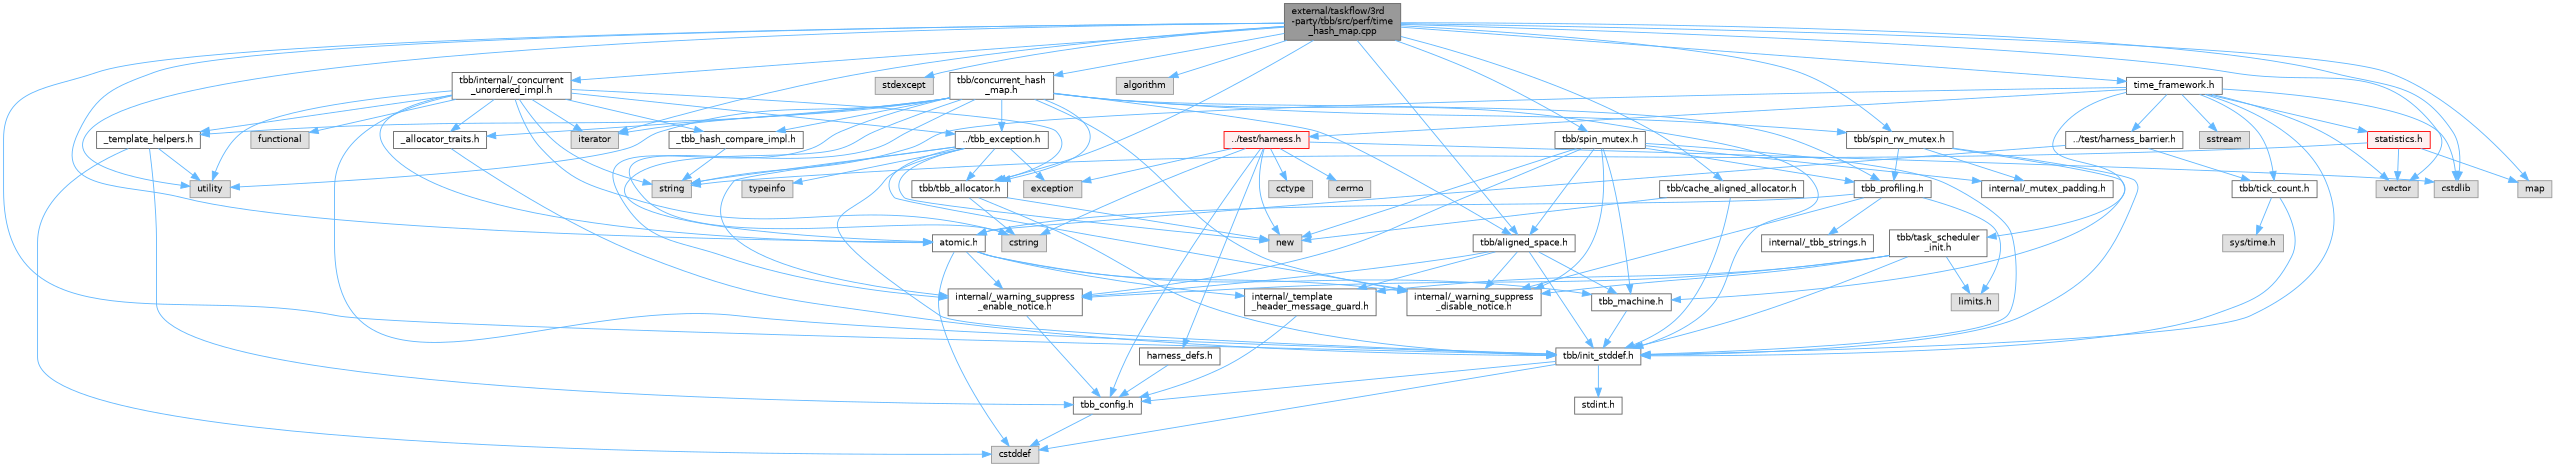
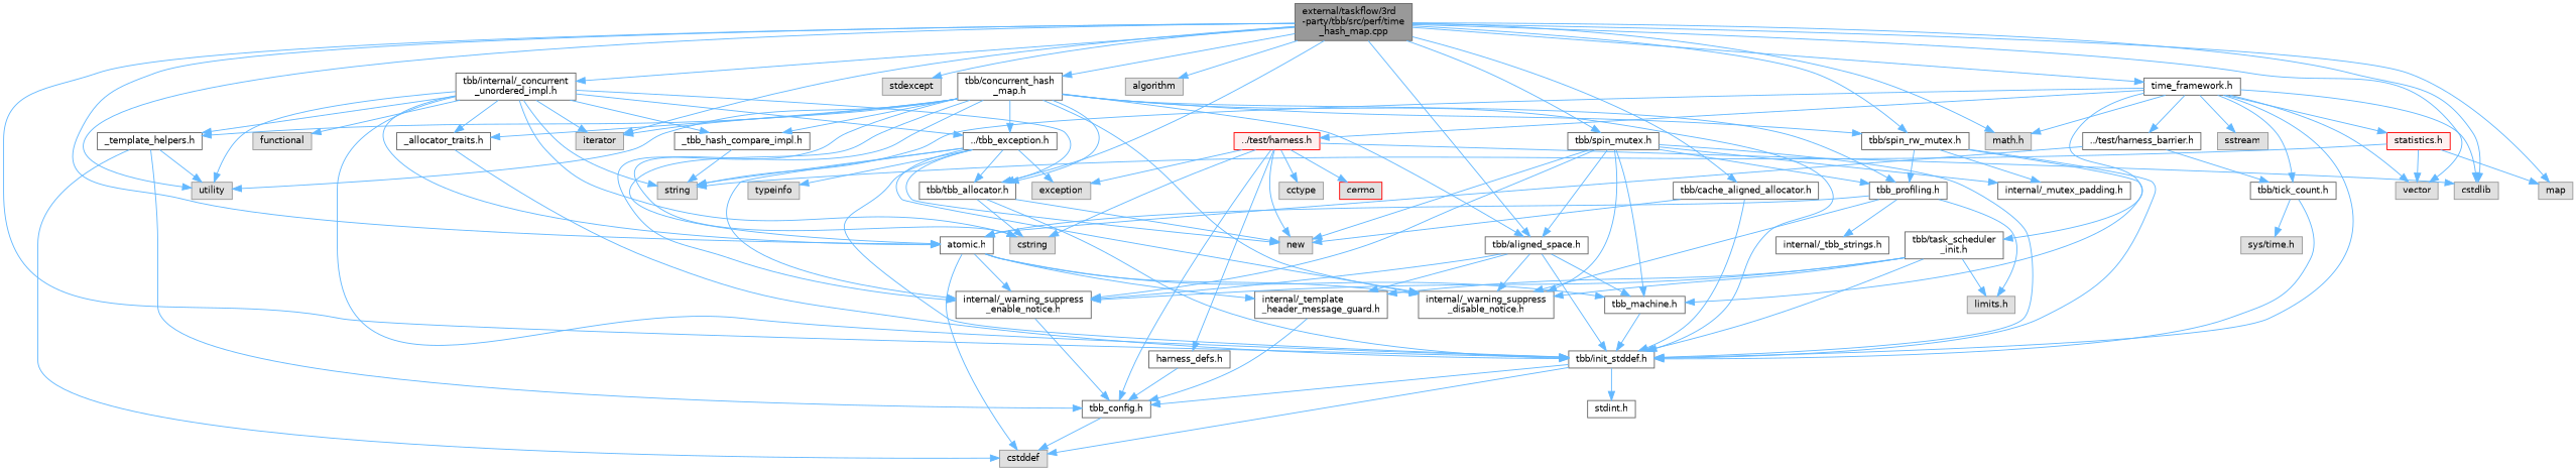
  digraph {
    node [color=grey40 fillcolor=white fontname=Helvetica fontsize=10 shape=box style=filled]
    edge [color=steelblue1 fontname=Helvetica fontsize=10 labelfontname=Helvetica labelfontsize=10 style=solid]
    n1 [color=gray40 fillcolor=grey60 fontcolor=black height=0.2 label="external/taskflow/3rd\l-party/tbb/src/perf/time\l_hash_map.cpp" width=0.4]
    n2 [color=grey60 fillcolor="#E0E0E0" height=0.2 label=cstdlib width=0.4]
+   n3 [color=grey60 fillcolor="#E0E0E0" height=0.2 label="math.h" width=0.4]
    n4 [height=0.2 label="tbb/init_stddef.h" width=0.4]
    n5 [color=grey60 fillcolor="#E0E0E0" height=0.2 label=vector width=0.4]
    n6 [color=grey60 fillcolor="#E0E0E0" height=0.2 label=map width=0.4]
    n7 [color=grey60 fillcolor="#E0E0E0" height=0.2 label=stdexcept width=0.4]
    n8 [color=grey60 fillcolor="#E0E0E0" height=0.2 label=iterator width=0.4]
    n9 [color=grey60 fillcolor="#E0E0E0" height=0.2 label=algorithm width=0.4]
    n10 [color=grey60 fillcolor="#E0E0E0" height=0.2 label=utility width=0.4]
    n11 [height=0.2 label="tbb/cache_aligned_allocator.h" width=0.4]
    n12 [height=0.2 label="tbb/tbb_allocator.h" width=0.4]
    n13 [height=0.2 label="tbb/spin_rw_mutex.h" width=0.4]
    n14 [height=0.2 label="atomic.h" width=0.4]
    n15 [height=0.2 label="tbb/aligned_space.h" width=0.4]
    n16 [height=0.2 label="tbb/internal/_concurrent\l_unordered_impl.h" width=0.4]
    n17 [height=0.2 label="tbb/spin_mutex.h" width=0.4]
    n18 [height=0.2 label="time_framework.h" width=0.4]
    n19 [height=0.2 label="tbb/concurrent_hash\l_map.h" width=0.4]
    n20 [height=0.2 label="tbb_config.h" width=0.4]
    n21 [color=grey60 fillcolor="#E0E0E0" height=0.2 label=cstddef width=0.4]
    n22 [height=0.2 label="stdint.h" width=0.4]
    n23 [color=grey60 fillcolor="#E0E0E0" height=0.2 label=new width=0.4]
    n24 [color=grey60 fillcolor="#E0E0E0" height=0.2 label=cstring width=0.4]
    n25 [height=0.2 label="tbb_machine.h" width=0.4]
    n26 [height=0.2 label="tbb_profiling.h" width=0.4]
    n27 [height=0.2 label="internal/_mutex_padding.h" width=0.4]
    n28 [height=0.2 label="internal/_warning_suppress\l_enable_notice.h" width=0.4]
    n29 [height=0.2 label="internal/_warning_suppress\l_disable_notice.h" width=0.4]
    n30 [height=0.2 label="internal/_template\l_header_message_guard.h" width=0.4]
    n31 [color=grey60 fillcolor="#E0E0E0" height=0.2 label=functional width=0.4]
    n32 [color=grey60 fillcolor="#E0E0E0" height=0.2 label=string width=0.4]
    n33 [height=0.2 label="../tbb_exception.h" width=0.4]
    n34 [height=0.2 label="_allocator_traits.h" width=0.4]
    n35 [height=0.2 label="_tbb_hash_compare_impl.h" width=0.4]
    n36 [height=0.2 label="_template_helpers.h" width=0.4]
    n37 [color=grey60 fillcolor="#E0E0E0" height=0.2 label=sstream width=0.4]
    n38 [height=0.2 label="tbb/task_scheduler\l_init.h" width=0.4]
    n39 [height=0.2 label="tbb/tick_count.h" width=0.4]
    n40 [color=red fillcolor="#FFF0F0" height=0.2 label="../test/harness.h" width=0.4]
    n41 [height=0.2 label="../test/harness_barrier.h" width=0.4]
    n42 [color=red fillcolor="#FFF0F0" height=0.2 label="statistics.h" width=0.4]
    n43 [height=0.2 label="internal/_tbb_strings.h" width=0.4]
    n44 [color=grey60 fillcolor="#E0E0E0" height=0.2 label="limits.h" width=0.4]
    n45 [color=grey60 fillcolor="#E0E0E0" height=0.2 label=exception width=0.4]
    n46 [color=grey60 fillcolor="#E0E0E0" height=0.2 label=typeinfo width=0.4]
    n47 [color=grey60 fillcolor="#E0E0E0" height=0.2 label="sys/time.h" width=0.4]
    n48 [height=0.2 label="harness_defs.h" width=0.4]
-   n49 [color=grey60 fillcolor="#E0E0E0" height=0.2 label=cerrno width=0.4]
+   n49 [color=red fillcolor="#E0E0E0" height=0.2 label=cerrno width=0.4]
    n50 [color=grey60 fillcolor="#E0E0E0" height=0.2 label=cctype width=0.4]
    n1 -> n2
+   n1 -> n3
    n1 -> n4
    n1 -> n5
    n1 -> n6
    n1 -> n7
    n1 -> n8
    n1 -> n9
    n1 -> n10
    n1 -> n11
    n1 -> n12
    n1 -> n13
    n1 -> n14
    n1 -> n15
    n1 -> n16
    n1 -> n17
    n1 -> n18
    n1 -> n19
    n4 -> n20
    n4 -> n21
    n4 -> n22
    n11 -> n4
    n11 -> n23
    n12 -> n4
    n12 -> n23
    n12 -> n24
    n13 -> n4
    n13 -> n25
    n13 -> n26
    n13 -> n27
    n14 -> n21
    n14 -> n25
    n14 -> n28
    n14 -> n29
    n14 -> n30
    n15 -> n4
    n15 -> n25
    n15 -> n28
    n15 -> n29
    n15 -> n30
    n16 -> n4
    n16 -> n8
    n16 -> n10
    n16 -> n12
    n16 -> n14
    n16 -> n24
    n16 -> n31
    n16 -> n32
    n16 -> n33
    n16 -> n34
    n16 -> n35
    n16 -> n36
    n17 -> n4
    n17 -> n15
    n17 -> n23
    n17 -> n25
    n17 -> n26
    n17 -> n27
    n17 -> n28
    n17 -> n29
    n18 -> n2
+   n18 -> n3
    n18 -> n4
    n18 -> n5
    n18 -> n32
    n18 -> n37
    n18 -> n38
    n18 -> n39
    n18 -> n40
    n18 -> n41
    n18 -> n42
    n19 -> n4
    n19 -> n8
    n19 -> n10
    n19 -> n12
    n19 -> n13
    n19 -> n14
    n19 -> n15
    n19 -> n24
    n19 -> n26
    n19 -> n28
    n19 -> n29
    n19 -> n33
    n19 -> n34
    n19 -> n35
    n19 -> n36
    n20 -> n21
    n25 -> n4
    n26 -> n14
    n26 -> n29
    n26 -> n43
    n26 -> n44
    n28 -> n20
    n30 -> n20
    n33 -> n4
    n33 -> n12
    n33 -> n23
    n33 -> n28
    n33 -> n29
    n33 -> n32
    n33 -> n45
    n33 -> n46
    n34 -> n4
    n35 -> n32
    n36 -> n10
    n36 -> n20
    n36 -> n21
    n38 -> n4
    n38 -> n28
    n38 -> n29
    n38 -> n30
    n38 -> n44
    n39 -> n4
    n39 -> n47
    n40 -> n2
    n40 -> n20
    n40 -> n23
    n40 -> n24
    n40 -> n45
    n40 -> n48
    n40 -> n49
    n40 -> n50
    n41 -> n14
    n41 -> n39
    n42 -> n5
    n42 -> n6
    n42 -> n32
    n48 -> n20
  }
